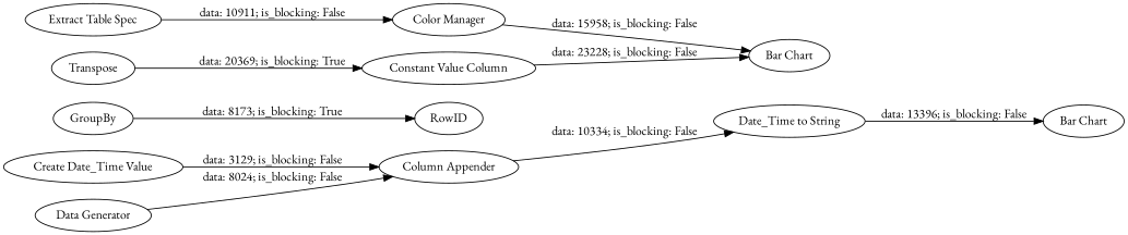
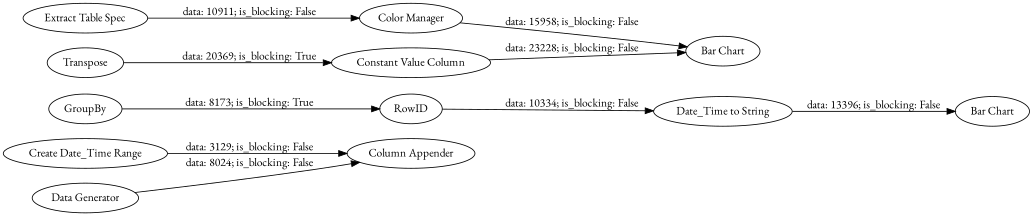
  digraph {
    fontname="EB Garamond"
    rankdir=LR
    node [fontname="EB Garamond"]
    edge [fontname="EB Garamond"]
    n1 [label="Date_Time to String"]
    n2 [label="Bar Chart"]
    n3 [label=GroupBy]
    n4 [label=RowID]
    n5 [label="Column Appender"]
    n6 [label="Constant Value Column"]
    n7 [label="Bar Chart"]
    n8 [label=Transpose]
    n9 [label="Extract Table Spec"]
    n10 [label="Color Manager"]
-   n11 [label="Create Date_Time Value"]
+   n11 [label="Create Date_Time Range"]
    n12 [label="Data Generator"]
    n1 -> n2 [label="data: 13396; is_blocking: False"]
    n3 -> n4 [label="data: 8173; is_blocking: True"]
-   n5 -> n1 [label="data: 10334; is_blocking: False"]
+   n4 -> n1 [label="data: 10334; is_blocking: False"]
    n6 -> n7 [label="data: 23228; is_blocking: False"]
    n8 -> n6 [label="data: 20369; is_blocking: True"]
    n9 -> n10 [label="data: 10911; is_blocking: False"]
    n10 -> n7 [label="data: 15958; is_blocking: False"]
    n11 -> n5 [label="data: 3129; is_blocking: False"]
    n12 -> n5 [label="data: 8024; is_blocking: False"]
  }
